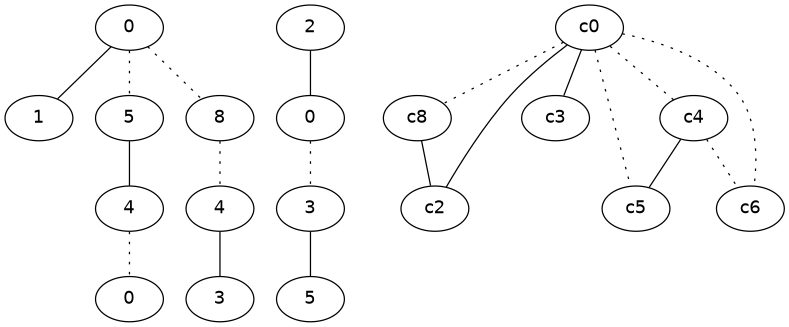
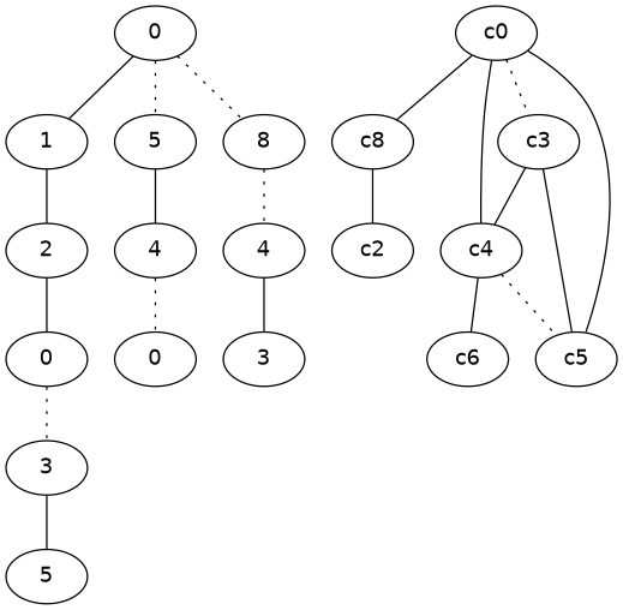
  graph {
    fontname="DejaVu Sans"
    node [fontname="DejaVu Sans"]
    edge [fontname="DejaVu Sans"]
    n1 [label=0]
    n2 [label=1]
    n3 [label=5]
    n4 [label=8]
    n5 [label=2]
    n6 [label=4]
    n7 [label=4]
    n8 [label=0]
    n9 [label=3]
    n10 [label=5]
    n11 [label=0]
    n12 [label=3]
    n13 [label=c8]
    c0
    c2
    c3
    c4
    c5
    c6
    n1 -- n2
    n1 -- n3 [style=dotted]
    n1 -- n4 [style=dotted]
+   n2 -- n5
    n3 -- n6
    n4 -- n7 [style=dotted]
    n5 -- n8
    n6 -- n11 [style=dotted]
    n7 -- n12
    n8 -- n9 [style=dotted]
    n9 -- n10
    n13 -- c2
-   c0 -- n13 [style=dotted]
-   c0 -- c2
-   c0 -- c3 [style=solid]
-   c0 -- c4 [style=dotted]
-   c0 -- c5 [style=dotted]
-   c0 -- c6 [style=dotted]
-   c4 -- c5
-   c4 -- c6 [style=dotted]
+   c0 -- n13
+   c0 -- c3 [style=dotted]
+   c0 -- c4 [style=solid]
+   c0 -- c5 [style=solid]
+   c3 -- c4
+   c3 -- c5
+   c4 -- c5 [style=dotted]
+   c4 -- c6 [style=solid]
  }
